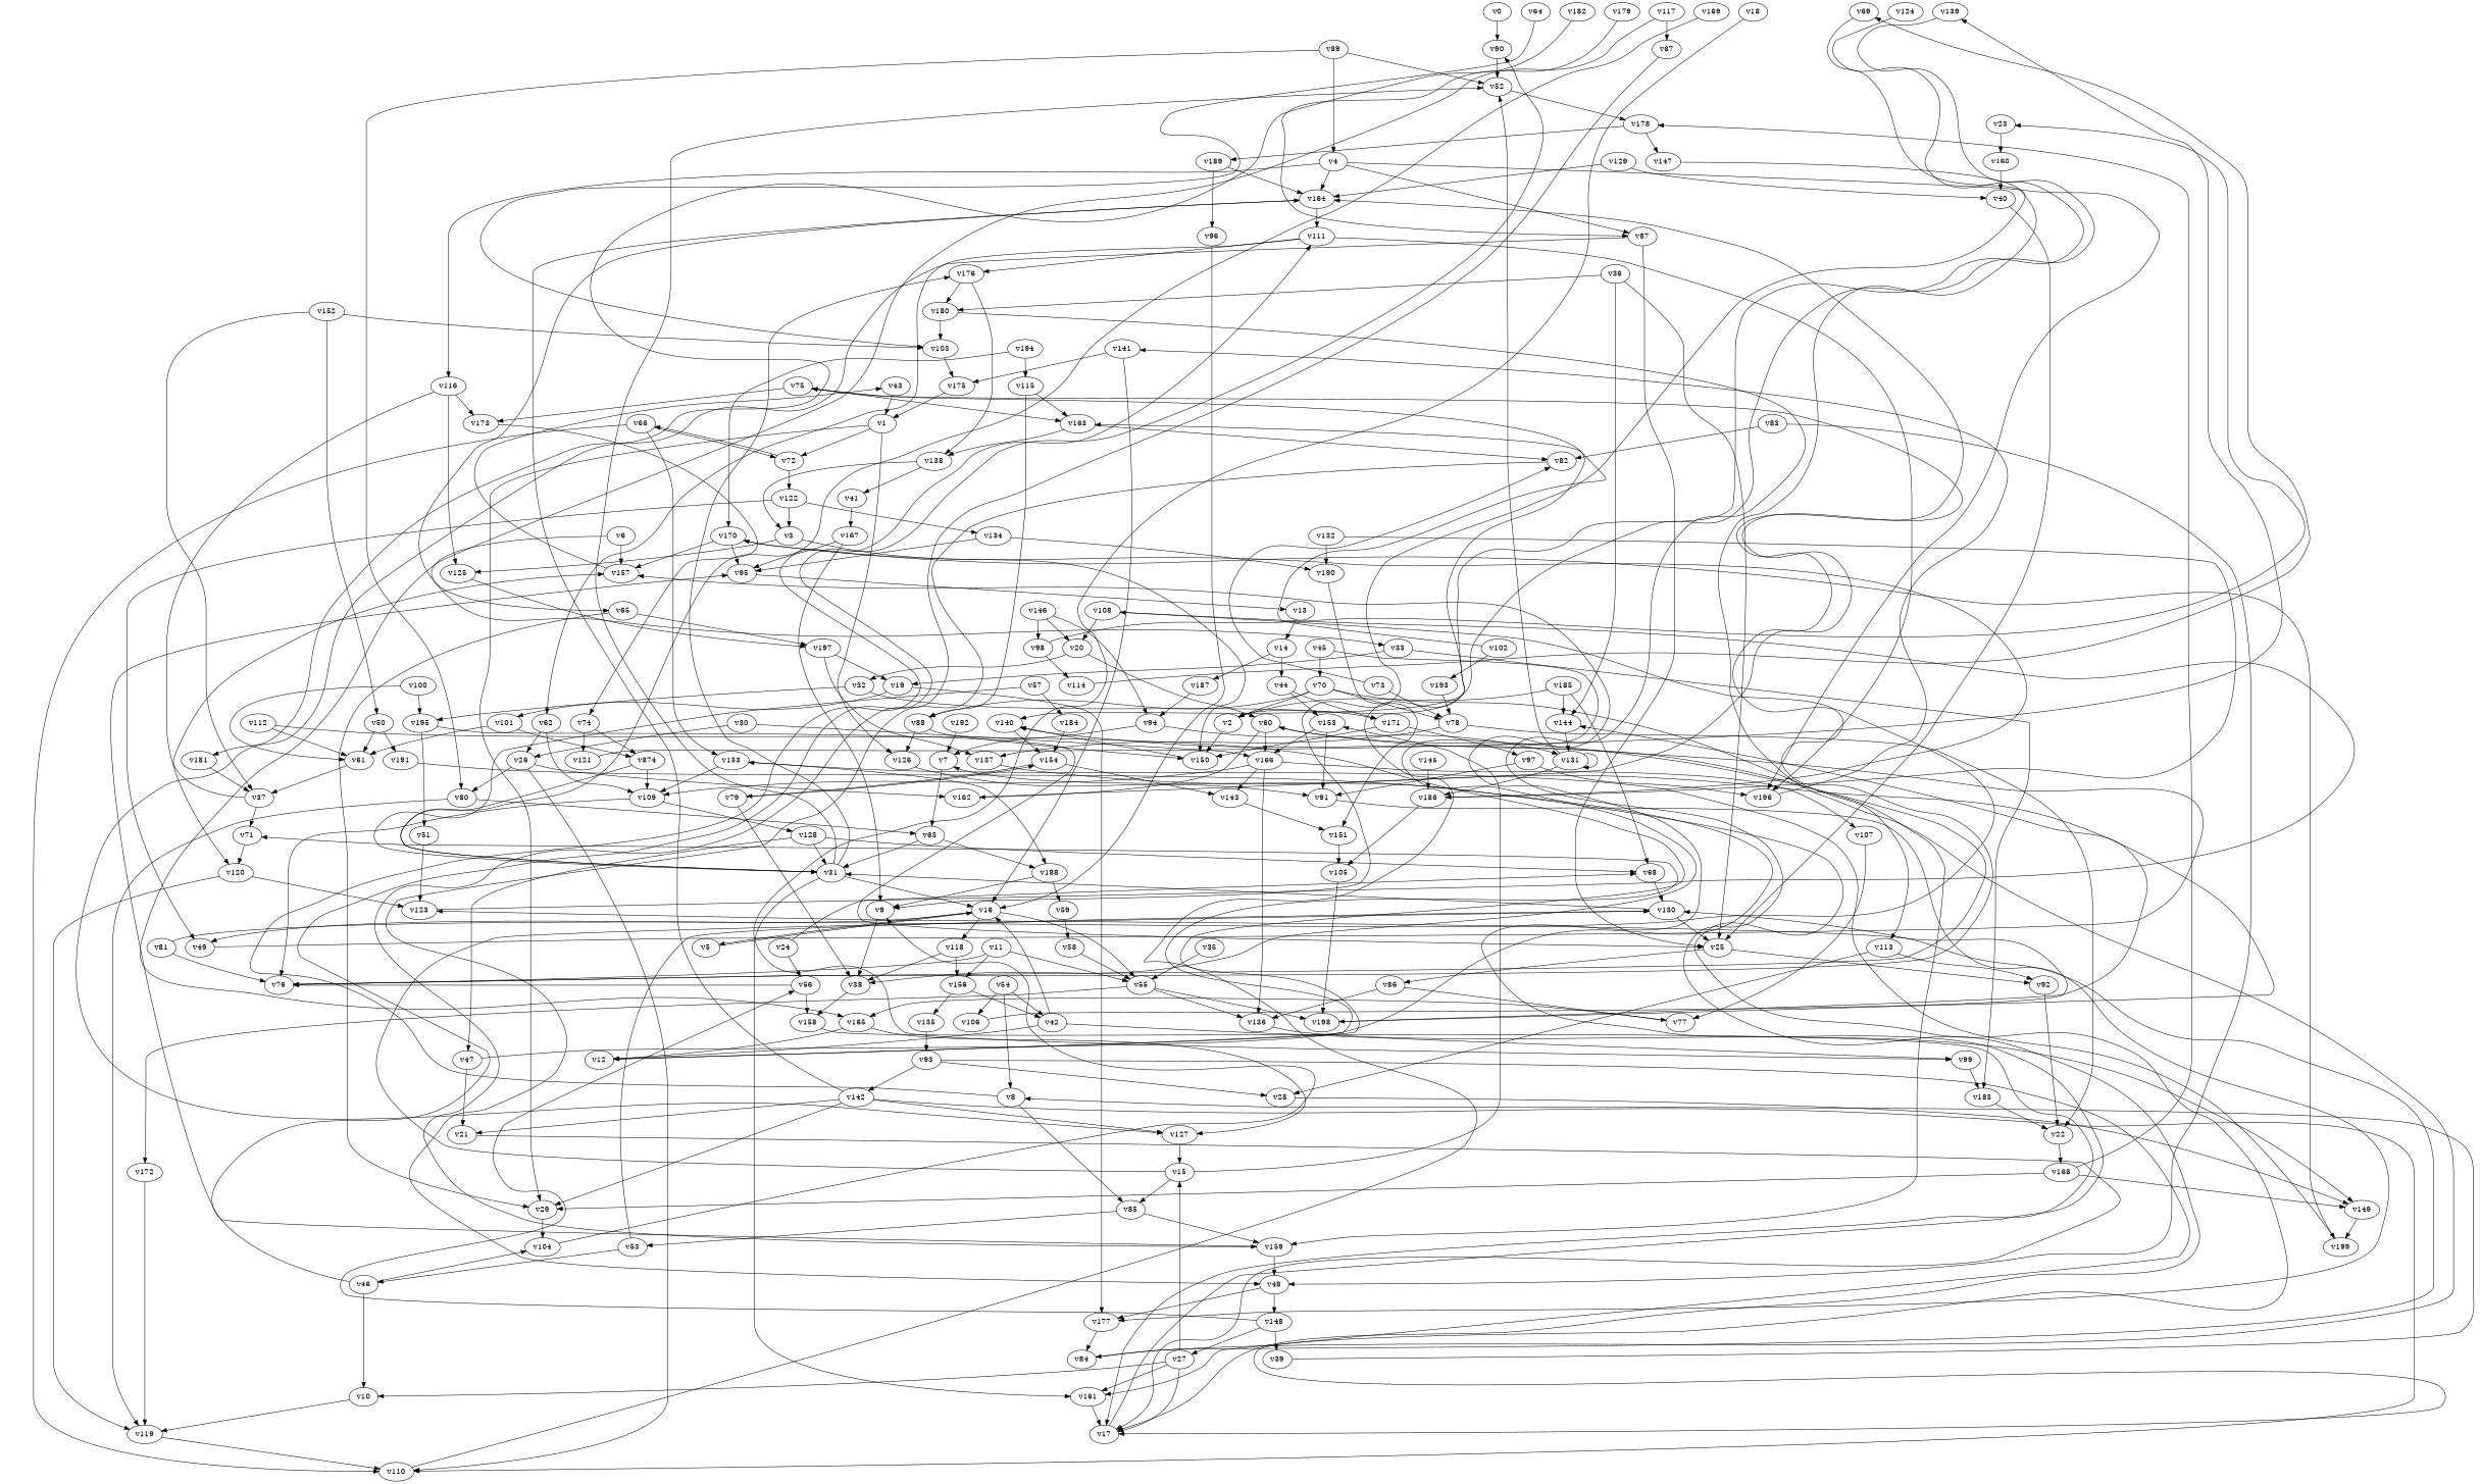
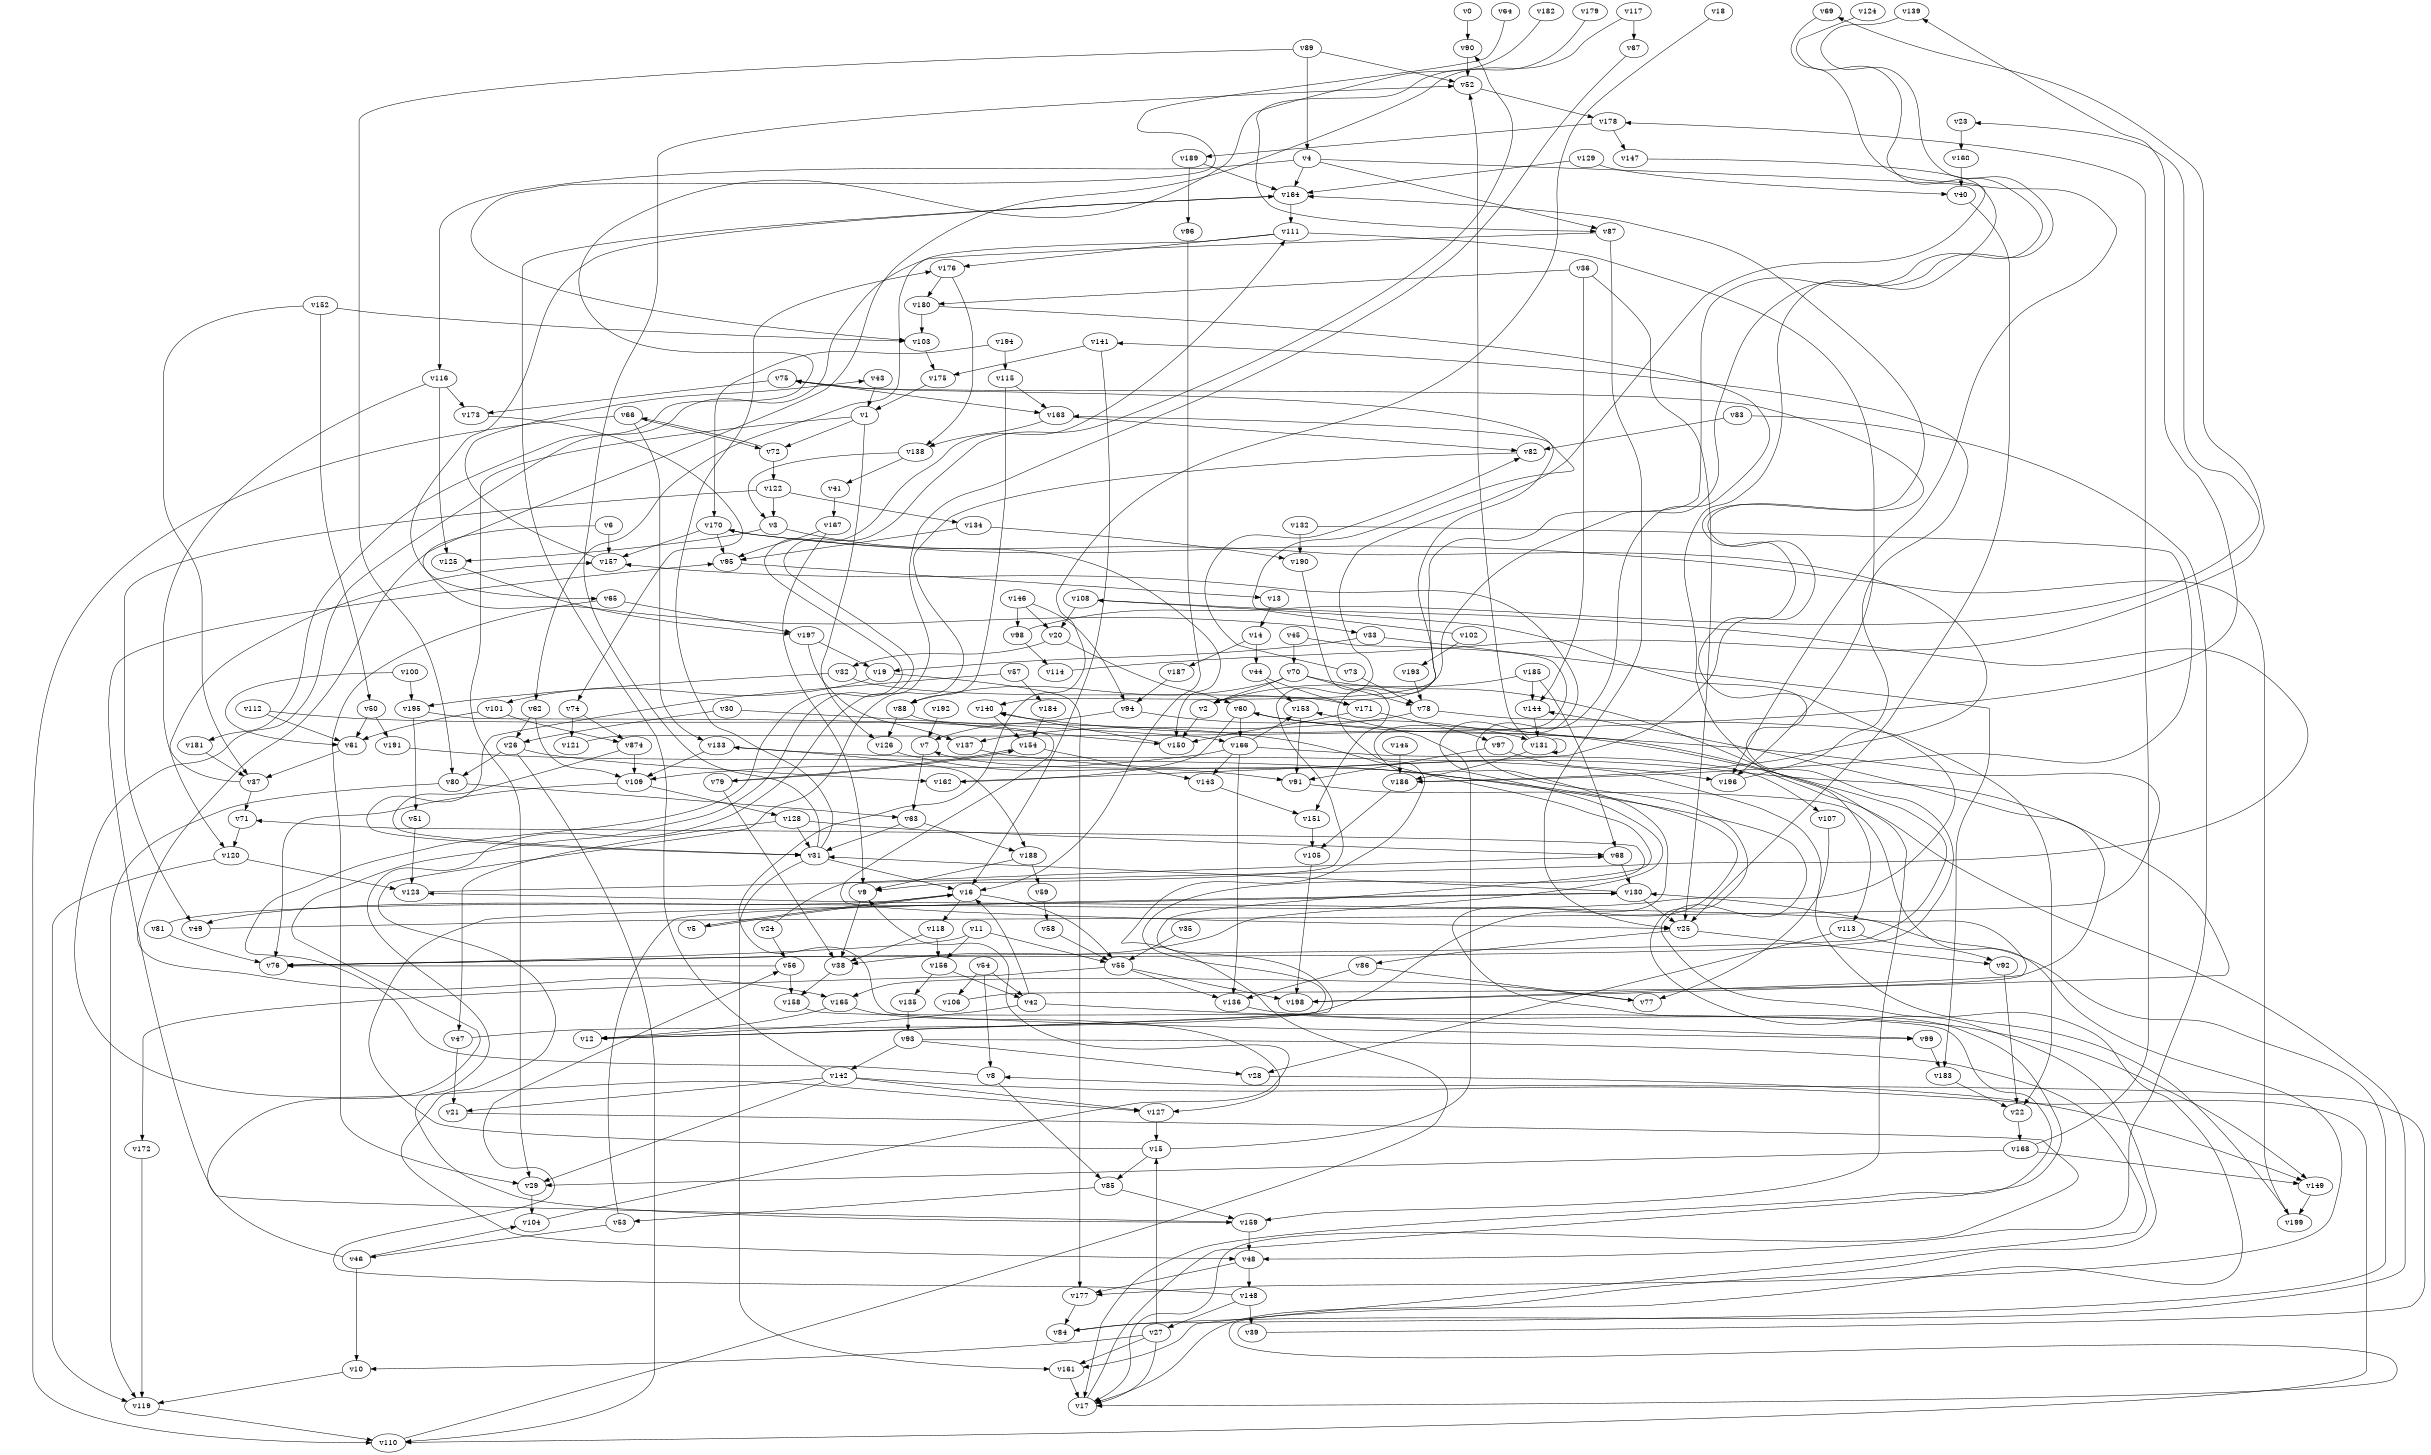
  digraph {
    node [player=1]
    v0
    v90
    v52
    v29 [player=0]
    v1
    v72 [player=0]
    v126 [player=0]
    v104
    v66
    v122
    v91
    v2 [player=0]
    v150 [player=0]
    v140
    v3
    v125
    v197 [player=0]
    v4 [player=0]
    v87 [player=0]
    v116
    v164 [player=0]
    v196 [player=0]
    v25 [player=0]
    v127 [player=0]
    v120
    v173
    v111
    v65
    v141 [player=0]
    v5 [player=0]
    v16 [player=0]
    v55
    v49 [player=0]
    v118
    v6
    v33
    v157
    v19
    v183 [player=0]
    v43
    v7
    v63
    v31 [player=0]
    v188 [player=0]
    v85 [player=0]
    v8
    v53 [player=0]
    v159 [player=0]
    v176
    v62
    v9 [player=0]
    v38
    v158 [player=0]
    v10 [player=0]
    v119
    v110
    v11
    v76 [player=0]
    v156 [player=0]
    v136
    v172
    v198
    v60 [player=0]
    v42 [player=0]
    v135 [player=0]
    v12 [player=0]
    v71
    v13 [player=0]
    v14 [player=0]
    v44
    v187
    v153
    v171
    v94 [player=0]
    v15 [player=0]
    v130 [player=0]
    v17
    v18 [player=0]
    v99
    v101
    v177 [player=0]
    v61 [player=0]
    n83 [label=v874]
    v84 [player=0]
    v20 [player=0]
    v32 [player=0]
    v195 [player=0]
    v162
    v166 [player=0]
    v21 [player=0]
    v22
    v168
    v149
    v178
    v23
    v160
    v40 [player=0]
    v56 [player=0]
    v24
    v68 [player=0]
    v86
    v92
    v77
    v80 [player=0]
    v26
    v163
    v75 [player=0]
    v27
    v161 [player=0]
    v28 [player=0]
    v199 [player=0]
    v30
    v109
    v107
    v143 [player=0]
    v180
    v138
    v97 [player=0]
    v51
    v67
    v35
    v36 [player=0]
    v144
    v131 [player=0]
    v103
    v37
    v39
    v41 [player=0]
    v167 [player=0]
    v95 [player=0]
    v45
    v70 [player=0]
    v78
    v88 [player=0]
    v113
    v46
    v47 [player=0]
    v48
    v148
    v154
    v50 [player=0]
    v191 [player=0]
    v123
    v108
    v147 [player=0]
    v189 [player=0]
    v54 [player=0]
    v106 [player=0]
    v57
    v184 [player=0]
    v58 [player=0]
    v59
    v128 [player=0]
    v64
    v175
    v137 [player=0]
    v133 [player=0]
    v69
    v134
    v73
    v82 [player=0]
    v121 [player=0]
    v74
    v139 [player=0]
    v165
    v79 [player=0]
    v81
    v83
    v89
    v93
    v142
    v186
    v96 [player=0]
    v98
    v114
    v100 [player=0]
    v102 [player=0]
    v193
    v105
    v112 [player=0]
    v115
    v117
    v190
    v124 [player=0]
    v129 [player=0]
    v170 [player=0]
    v132 [player=0]
    v151
    v145 [player=0]
    v146
    v152 [player=0]
-   v169
    v179 [player=0]
    v181
    v182 [player=0]
    v185
    v192
    v194
    v0 -> v90
    v90 -> v52
    v52 -> v178
    v29 -> v104
    v1 -> v29
    v1 -> v72
    v1 -> v126
    v72 -> v66 [constraint="t >= 5"]
    v72 -> v122
    v126 -> v91 [constraint="t < 7"]
    v104 -> v9 [constraint="t mod 5 == 2"]
    v66 -> v72
    v66 -> v110
    v66 -> v133
    v122 -> v3
    v122 -> v49
    v122 -> v134
    v91 -> v177 [constraint="t mod 5 == 2"]
    v2 -> v150
    v150 -> v140 [constraint="t < 5"]
    v140 -> v154
    v3 -> v150
    v3 -> v125
    v125 -> v197 [constraint="t >= 4"]
    v197 -> v19
    v197 -> v137
    v4 -> v87
    v4 -> v116
    v4 -> v164
    v4 -> v196 [constraint="t >= 1"]
    v87 -> v25
    v87 -> v127 [constraint="t < 10"]
    v116 -> v125
    v116 -> v120
    v116 -> v173
    v164 -> v111
    v164 -> v65 [constraint="t mod 5 == 3"]
    v196 -> v141 [constraint="t < 13"]
    v25 -> v86
    v25 -> v92
    v127 -> v15
    v120 -> v119
    v120 -> v123
    v173 -> v74 [constraint="t < 14"]
    v111 -> v196
    v111 -> v176
    v111 -> v62 [constraint="t mod 3 == 2"]
    v65 -> v29
    v65 -> v197
    v141 -> v16
    v141 -> v175
    v5 -> v16 [constraint="t mod 2 == 1"]
    v16 -> v5
    v16 -> v55
    v16 -> v49
    v16 -> v118
    v55 -> v136
    v55 -> v172
    v55 -> v198
    v49 -> v140 [constraint="t mod 3 == 1"]
    v118 -> v38
    v118 -> v156
    v6 -> v33 [constraint="t >= 4"]
    v6 -> v157
    v33 -> v19
    v33 -> v183
    v157 -> v43 [constraint="t mod 3 == 0"]
    v19 -> v101
    v19 -> v177
    v183 -> v22
    v43 -> v1
    v7 -> v63
    v63 -> v31
    v63 -> v188
    v31 -> v52
    v31 -> v16
    v31 -> v176
    v31 -> v161
    v188 -> v9
    v188 -> v59
    v85 -> v53
    v85 -> v159
    v8 -> v111 [constraint="t >= 4"]
    v8 -> v85
    v53 -> v130 [constraint="t mod 3 == 2"]
    v53 -> v46
    v159 -> v90 [constraint="t >= 2"]
    v159 -> v48
    v176 -> v180
    v176 -> v138
    v62 -> v26
    v62 -> v109
    v9 -> v38
    v38 -> v158
    v158 -> v17 [constraint="t >= 4"]
    v10 -> v119
    v119 -> v110
    v110 -> v163 [constraint="t >= 2"]
    v11 -> v55
    v11 -> v76
    v11 -> v156
    v76 -> v60 [constraint="t mod 5 == 4"]
    v156 -> v42
    v156 -> v135
    v136 -> v149 [constraint="t < 11"]
    v172 -> v119
    v198 -> v144 [constraint="t mod 5 == 4"]
    v60 -> v159
    v60 -> v162
    v60 -> v166
    v42 -> v16
    v42 -> v12
    v42 -> v99
    v135 -> v93
    v12 -> v71 [constraint="t >= 4"]
    v71 -> v120
    v13 -> v14
    v14 -> v44
    v14 -> v187
    v44 -> v153
    v44 -> v171
    v187 -> v94
    v153 -> v91
    v171 -> v150
    v171 -> v97
    v94 -> v7
    v94 -> v131
    v15 -> v85
    v15 -> v153
    v15 -> v130 [constraint="t >= 5"]
    v130 -> v25
    v130 -> v31 [constraint="t mod 3 == 2"]
    v17 -> v157 [constraint="t mod 4 == 2"]
    v18 -> v99 [constraint="t mod 2 == 0"]
    v99 -> v183
    v101 -> v61
    v101 -> n83
    v177 -> v84
    v61 -> v37
    n83 -> v31 [constraint="t >= 2"]
    n83 -> v109
    v84 -> v130 [constraint="t < 10"]
    v20 -> v60
    v20 -> v32
    v32 -> v171
    v32 -> v195
    v195 -> v25 [constraint="t < 8"]
    v195 -> v51
    v162 -> v75 [constraint="t >= 3"]
    v166 -> v136
-   v153 -> v166
+   v166 -> v153
    v166 -> v109
    v166 -> v107
    v166 -> v143
    v21 -> v17 [constraint="t mod 2 == 0"]
    v22 -> v168
    v168 -> v29
    v168 -> v149
    v168 -> v178
    v149 -> v199
    v178 -> v147
    v178 -> v189
    v23 -> v160
    v160 -> v40
    v40 -> v25
    v56 -> v158
    v56 -> v76 [constraint="t < 8"]
    v24 -> v56
    v24 -> v68 [constraint="t mod 4 == 1"]
    v68 -> v130
    v86 -> v136
    v86 -> v77
    v92 -> v22
    v77 -> v165 [constraint="t < 14"]
    v80 -> v63
    v80 -> v119
    v26 -> v110
    v26 -> v162
    v26 -> v80
    v163 -> v138
    v163 -> v82
    v75 -> v173
    v75 -> v163
    v27 -> v10
    v27 -> v15
    v27 -> v17
    v27 -> v161
    v161 -> v17
    v28 -> v149 [constraint="t < 9"]
    v199 -> v133 [constraint="t >= 4"]
    v30 -> v166
    v30 -> v26
    v109 -> v76
    v109 -> v128
    v107 -> v77
    v143 -> v151
    v180 -> v17 [constraint="t < 10"]
    v180 -> v103
    v138 -> v3 [constraint="t < 13"]
    v138 -> v41
    v97 -> v91
    v97 -> v196
    v51 -> v123
    v67 -> v159 [constraint="t mod 5 == 0"]
    v35 -> v55
    v36 -> v25
    v36 -> v180
    v36 -> v144
    v144 -> v131
    v131 -> v52
    v131 -> v131
    v131 -> v186
    v103 -> v175
    v37 -> v157 [constraint="t >= 2"]
    v37 -> v71
    v39 -> v8 [constraint="t >= 3"]
    v41 -> v167
    v167 -> v9
    v167 -> v95
    v95 -> v13
    v45 -> v38 [constraint="t < 10"]
    v45 -> v70
    v70 -> v2
    v70 -> v78
    v70 -> v88
    v70 -> v113
    v78 -> v22
    v78 -> v137
    v88 -> v126
    v88 -> v150 [constraint="t >= 5"]
    v113 -> v92
    v113 -> v28
    v46 -> v104 [constraint="t >= 1"]
    v46 -> v10
    v46 -> v95
    v47 -> v7 [constraint="t < 9"]
    v47 -> v21
    v48 -> v177
    v48 -> v148
    v148 -> v56 [constraint="t mod 3 == 2"]
    v148 -> v27
    v148 -> v39
    v154 -> v143
    v154 -> v79
    v50 -> v61
    v50 -> v191
    v191 -> v17 [constraint="t mod 4 == 3"]
    v123 -> v108 [constraint="t < 12"]
    v108 -> v76 [constraint="t mod 2 == 1"]
    v108 -> v20
    v147 -> v84 [constraint="t < 14"]
    v189 -> v164
    v189 -> v96
    v54 -> v8
    v54 -> v42
    v54 -> v106
    v106 -> v123 [constraint="t >= 3"]
    v57 -> v31 [constraint="t mod 4 == 1"]
    v57 -> v184
    v184 -> v154
    v58 -> v55
    v59 -> v58
    v128 -> v31
    v128 -> v68
    v128 -> v47
    v64 -> v103 [constraint="t < 15"]
    v175 -> v1
    v137 -> v198 [constraint="t >= 5"]
    v133 -> v188
    v133 -> v109
    v69 -> v9 [constraint="t mod 3 == 2"]
    v134 -> v95
    v134 -> v190
    v73 -> v78
    v73 -> v82 [constraint="t mod 3 == 1"]
    v82 -> v48 [constraint="t < 5"]
    v121 -> v139 [constraint="t mod 2 == 0"]
    v74 -> n83
    v74 -> v121
    v139 -> v140 [constraint="t >= 1"]
    v165 -> v127
    v165 -> v12
    v79 -> v38
    v79 -> v154
    v81 -> v164 [constraint="t < 11"]
    v81 -> v76
    v83 -> v48
    v83 -> v82
    v89 -> v52
    v89 -> v4
    v89 -> v80
    v93 -> v161 [constraint="t mod 3 == 1"]
    v93 -> v28
    v93 -> v142
    v142 -> v29
    v142 -> v164
    v142 -> v127
    v142 -> v110
    v142 -> v21
    v186 -> v105
    v186 -> v170 [constraint="t >= 3"]
    v96 -> v16
    v98 -> v23 [constraint="t mod 5 == 1"]
    v98 -> v114
    v114 -> v69 [constraint="t mod 2 == 1"]
    v100 -> v61 [constraint="t < 13"]
    v100 -> v195
    v102 -> v75 [constraint="t >= 3"]
    v102 -> v193
    v193 -> v78
    v105 -> v198
    v112 -> v12 [constraint="t mod 3 == 0"]
    v112 -> v61
    v115 -> v163
    v115 -> v88
    v117 -> v67
    v117 -> v165 [constraint="t mod 3 == 2"]
    v190 -> v151
    v124 -> v2 [constraint="t >= 1"]
    v129 -> v164
    v129 -> v40
    v170 -> v157
    v170 -> v199
    v170 -> v95
    v132 -> v186 [constraint="t < 13"]
    v132 -> v190
    v151 -> v105
    v145 -> v186
    v146 -> v94
    v146 -> v20
    v146 -> v98
    v152 -> v103
    v152 -> v37
    v152 -> v50
-   v169 -> v31 [constraint="t mod 3 == 0"]
    v179 -> v87 [constraint="t >= 4"]
    v181 -> v37
    v182 -> v181 [constraint="t >= 3"]
    v185 -> v2
    v185 -> v68
    v185 -> v144
    v192 -> v7
    v194 -> v115
    v194 -> v170
  }
